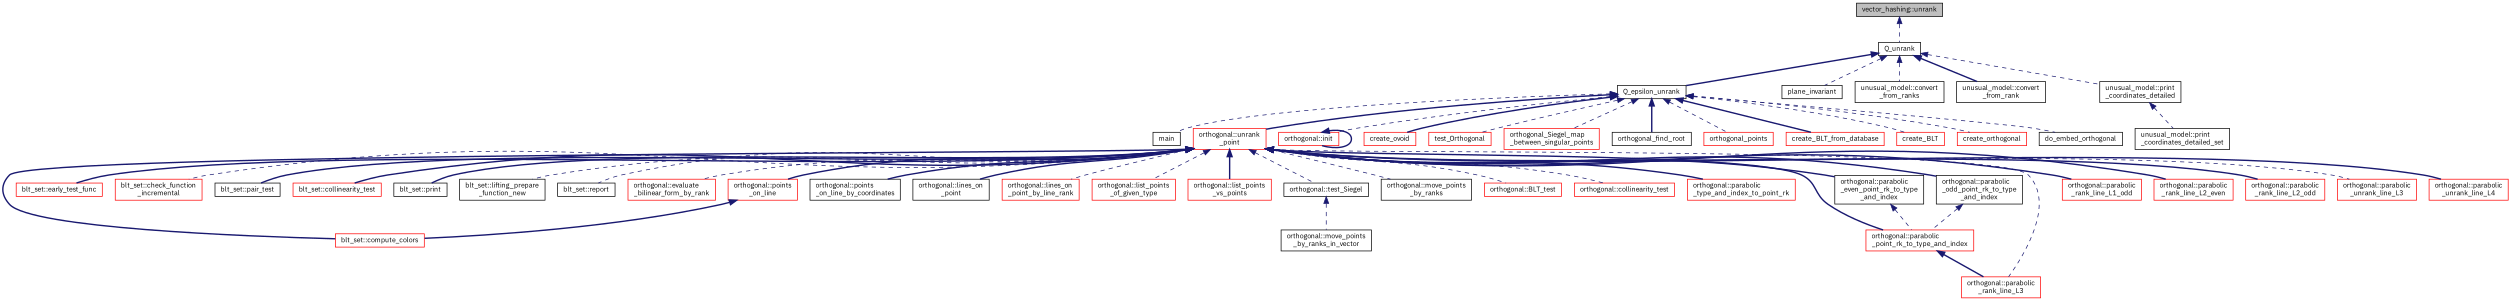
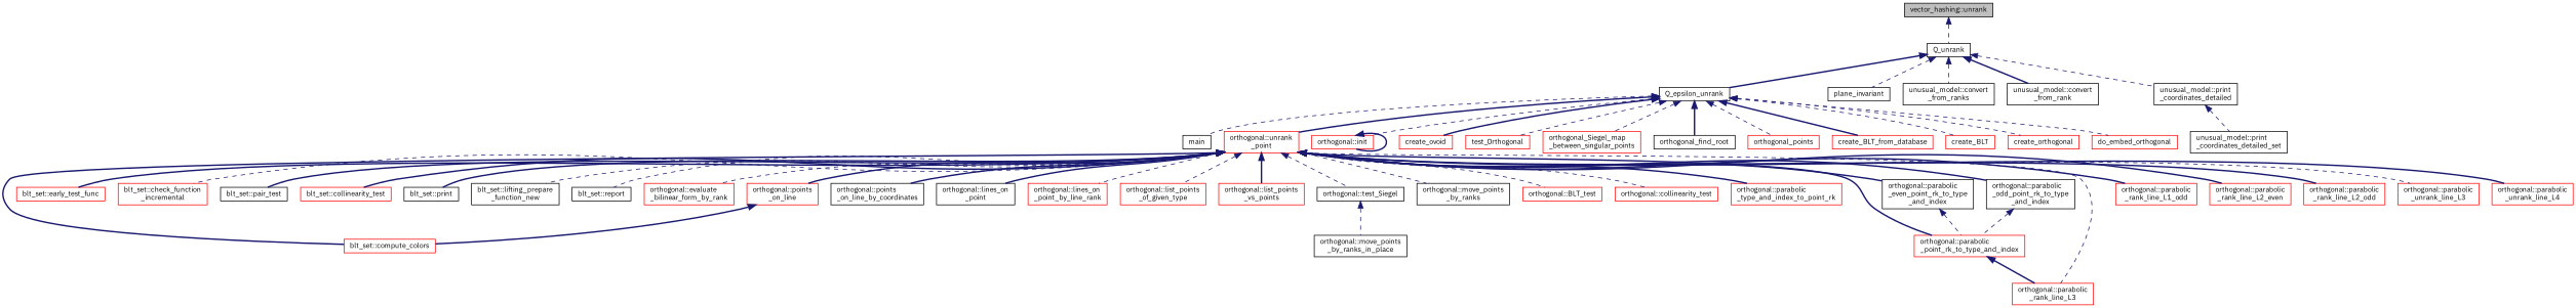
  digraph {
    fontname="IBM Plex Sans"
    rankdir=TB
    node [color=red fillcolor=white fontname="IBM Plex Sans" fontsize=10 shape=record style=filled]
    edge [color=midnightblue dir=back fontname="IBM Plex Sans" fontsize=10 labelfontname=Helvetica labelfontsize=10 style=dashed]
    n1 [color=black fillcolor=grey75 fontcolor=black height=0.2 label="vector_hashing::unrank" width=0.4]
    n2 [color=black height=0.2 label=Q_unrank width=0.4]
    n3 [color=black height=0.2 label=Q_epsilon_unrank width=0.4]
    n4 [color=black height=0.2 label=plane_invariant width=0.4]
    n5 [color=black height=0.2 label="unusual_model::convert\l_from_ranks" width=0.4]
    n6 [color=black height=0.2 label="unusual_model::convert\l_from_rank" width=0.4]
    n7 [color=black height=0.2 label="unusual_model::print\l_coordinates_detailed" width=0.4]
    n8 [color=black height=0.2 label=main width=0.4]
    n9 [height=0.2 label="orthogonal::unrank\l_point" width=0.4]
    n10 [height=0.2 label="orthogonal::init" width=0.4]
    n11 [height=0.2 label=create_ovoid width=0.4]
    n12 [height=0.2 label=test_Orthogonal width=0.4]
    n13 [height=0.2 label="orthogonal_Siegel_map\l_between_singular_points" width=0.4]
    n14 [color=black height=0.2 label=orthogonal_find_root width=0.4]
    n15 [height=0.2 label=orthogonal_points width=0.4]
    n16 [height=0.2 label=create_BLT_from_database width=0.4]
    n17 [height=0.2 label=create_BLT width=0.4]
    n18 [height=0.2 label=create_orthogonal width=0.4]
-   n19 [color=black height=0.2 label=do_embed_orthogonal width=0.4]
+   n19 [height=0.2 label=do_embed_orthogonal width=0.4]
    n20 [color=black height=0.2 label="unusual_model::print\l_coordinates_detailed_set" width=0.4]
    n21 [height=0.2 label="blt_set::compute_colors" width=0.4]
    n22 [height=0.2 label="blt_set::early_test_func" width=0.4]
    n23 [height=0.2 label="blt_set::check_function\l_incremental" width=0.4]
    n24 [color=black height=0.2 label="blt_set::pair_test" width=0.4]
    n25 [height=0.2 label="blt_set::collinearity_test" width=0.4]
    n26 [color=black height=0.2 label="blt_set::print" width=0.4]
    n27 [color=black height=0.2 label="blt_set::lifting_prepare\l_function_new" width=0.4]
    n28 [color=black height=0.2 label="blt_set::report" width=0.4]
    n29 [height=0.2 label="orthogonal::evaluate\l_bilinear_form_by_rank" width=0.4]
    n30 [height=0.2 label="orthogonal::points\l_on_line" width=0.4]
    n31 [color=black height=0.2 label="orthogonal::points\l_on_line_by_coordinates" width=0.4]
    n32 [color=black height=0.2 label="orthogonal::lines_on\l_point" width=0.4]
    n33 [height=0.2 label="orthogonal::lines_on\l_point_by_line_rank" width=0.4]
    n34 [height=0.2 label="orthogonal::list_points\l_of_given_type" width=0.4]
    n35 [height=0.2 label="orthogonal::list_points\l_vs_points" width=0.4]
    n36 [color=black height=0.2 label="orthogonal::test_Siegel" width=0.4]
    n37 [color=black height=0.2 label="orthogonal::move_points\l_by_ranks" width=0.4]
    n38 [height=0.2 label="orthogonal::BLT_test" width=0.4]
    n39 [height=0.2 label="orthogonal::collinearity_test" width=0.4]
    n40 [height=0.2 label="orthogonal::parabolic\l_type_and_index_to_point_rk" width=0.4]
    n41 [height=0.2 label="orthogonal::parabolic\l_point_rk_to_type_and_index" width=0.4]
    n42 [height=0.2 label="orthogonal::parabolic\l_rank_line_L3" width=0.4]
    n43 [color=black height=0.2 label="orthogonal::parabolic\l_even_point_rk_to_type\l_and_index" width=0.4]
    n44 [color=black height=0.2 label="orthogonal::parabolic\l_odd_point_rk_to_type\l_and_index" width=0.4]
    n45 [height=0.2 label="orthogonal::parabolic\l_rank_line_L1_odd" width=0.4]
    n46 [height=0.2 label="orthogonal::parabolic\l_rank_line_L2_even" width=0.4]
    n47 [height=0.2 label="orthogonal::parabolic\l_rank_line_L2_odd" width=0.4]
    n48 [height=0.2 label="orthogonal::parabolic\l_unrank_line_L3" width=0.4]
    n49 [height=0.2 label="orthogonal::parabolic\l_unrank_line_L4" width=0.4]
-   n50 [color=black height=0.2 label="orthogonal::move_points\l_by_ranks_in_vector" width=0.4]
+   n50 [color=black height=0.2 label="orthogonal::move_points\l_by_ranks_in_place" width=0.4]
    n1 -> n2
    n2 -> n3 [style=bold]
    n2 -> n4
    n2 -> n5
    n2 -> n6 [style=bold]
    n2 -> n7
    n3 -> n8
    n3 -> n9 [style=bold]
    n3 -> n10
    n3 -> n11 [style=bold]
    n3 -> n12
    n3 -> n13
    n3 -> n14 [style=bold]
    n3 -> n15
    n3 -> n16 [style=bold]
    n3 -> n17
    n3 -> n18
    n3 -> n19
    n7 -> n20
    n9 -> n21 [style=bold]
    n9 -> n22 [style=bold]
    n9 -> n23
    n9 -> n24 [style=bold]
    n9 -> n25 [style=bold]
    n9 -> n26 [style=bold]
    n9 -> n27
    n9 -> n28
    n9 -> n29
    n9 -> n30 [style=bold]
    n9 -> n31 [style=bold]
    n9 -> n32 [style=bold]
    n9 -> n33
    n9 -> n34
    n9 -> n35 [style=bold]
    n9 -> n36
    n9 -> n37
    n9 -> n38
    n9 -> n39
    n9 -> n40 [style=bold]
    n9 -> n41 [style=bold]
    n9 -> n42
    n9 -> n43 [style=bold]
    n9 -> n44 [style=bold]
    n9 -> n45 [style=bold]
    n9 -> n46 [style=bold]
    n9 -> n47 [style=bold]
    n9 -> n48
    n9 -> n49 [style=bold]
    n10 -> n10 [style=bold]
    n30 -> n21 [style=bold]
    n36 -> n50
    n41 -> n42 [style=bold]
    n43 -> n41
    n44 -> n41
  }
